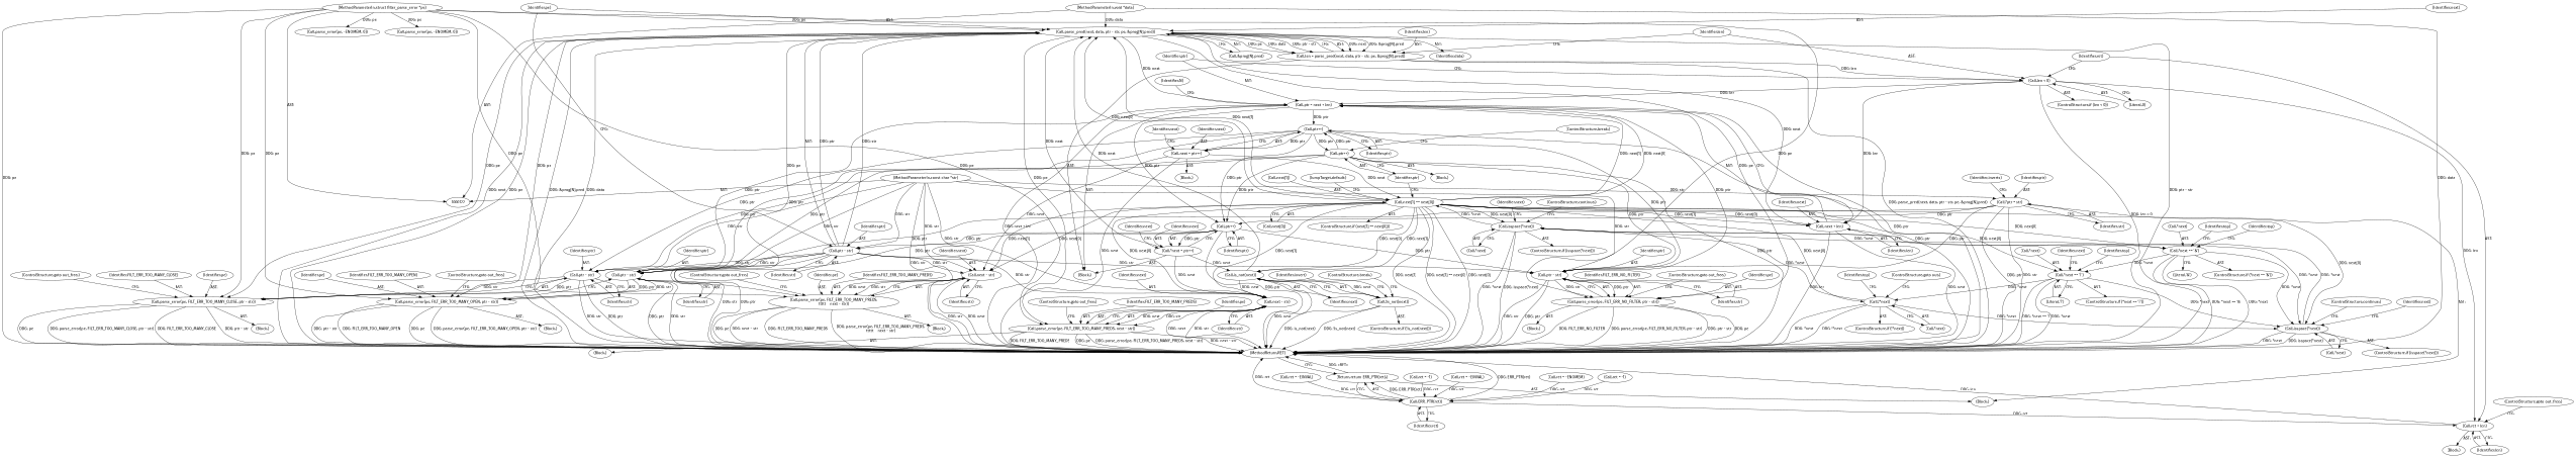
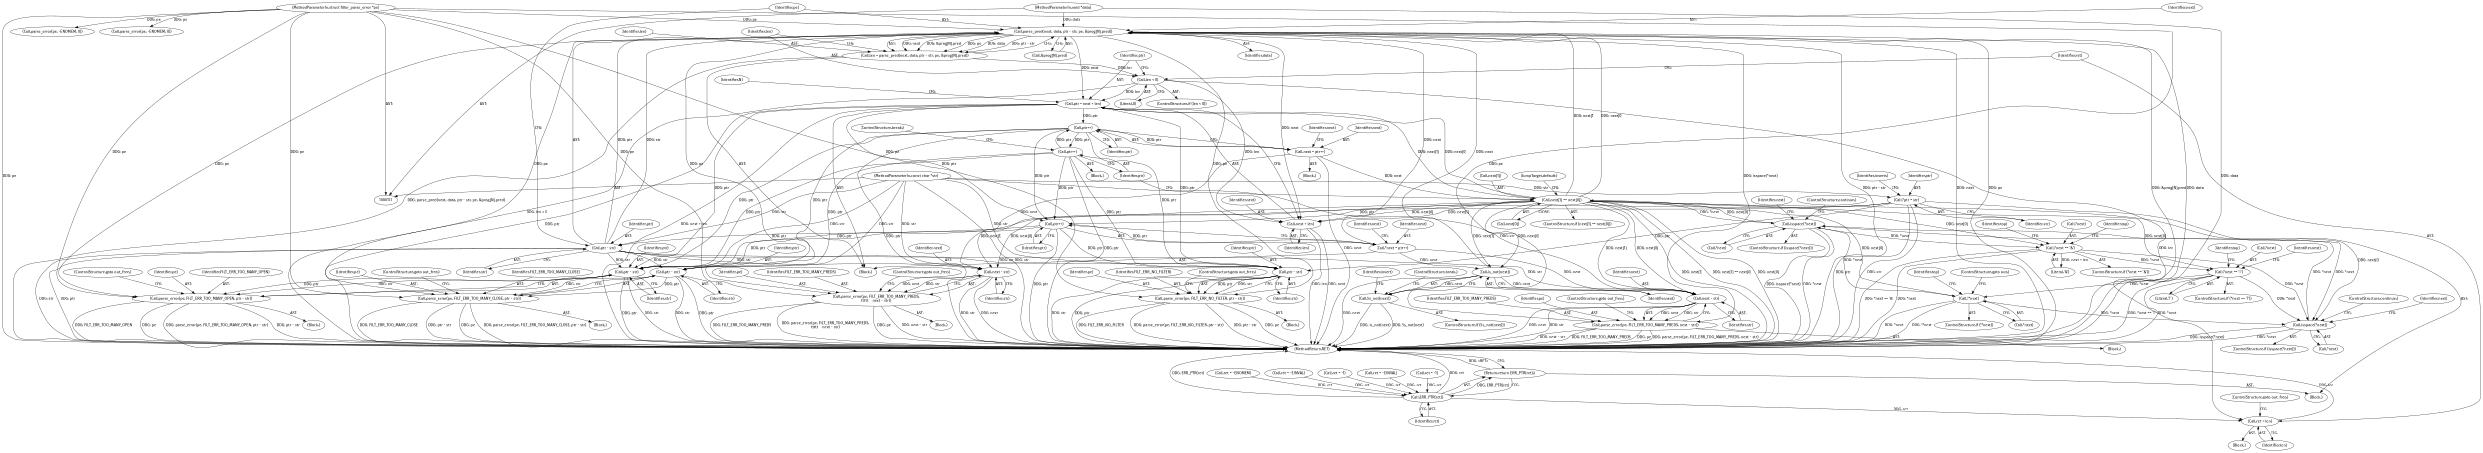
  digraph {
    fontname="Fira Sans"
    node [fontname="Fira Sans"]
    edge [fontname="Fira Sans"]
    n1 [label="(Call,parse_pred(next, data, ptr - str, pe, &prog[N].pred))"]
    n2 [label="(Call,ptr = next + len)"]
    n3 [label="(Call,len = parse_pred(next, data, ptr - str, pe, &prog[N].pred))"]
    n4 [label="(Call,parse_error(pe, FILT_ERR_TOO_MANY_PREDS, next - str))"]
    n5 [label="(Call,next + len)"]
    n6 [label="(Call,parse_error(pe, FILT_ERR_TOO_MANY_PREDS,\n\t\t\t\t\t    next - str))"]
    n7 [label="(Call,parse_error(pe, FILT_ERR_TOO_MANY_CLOSE, ptr - str))"]
    n8 [label="(Call,parse_error(pe, FILT_ERR_TOO_MANY_OPEN, ptr - str))"]
    n9 [label="(Call,parse_error(pe, FILT_ERR_NO_FILTER, ptr - str))"]
    n10 [label="(Call,&prog[N].pred)"]
    n11 [label="(MethodReturn,RET)"]
    n12 [label="(Identifier,data)"]
    n13 [label="(Call,ptr++)"]
    n14 [label="(Block,)"]
    n15 [label="(Call,ptr - str)"]
    n16 [label="(Call,ptr - str)"]
    n17 [label="(Call,ptr++)"]
    n18 [label="(Call,len < 0)"]
    n19 [label="(Call,next - str)"]
    n20 [label="(Block,)"]
    n21 [label="(Identifier,len)"]
    n22 [label="(Call,next - str)"]
    n23 [label="(Block,)"]
    n24 [label="(Call,ptr - str)"]
    n25 [label="(Block,)"]
    n26 [label="(Block,)"]
    n27 [label="(Block,)"]
    n28 [label="(Return,return ERR_PTR(ret);)"]
    n29 [label="(Call,is_not(next))"]
    n30 [label="(Call,!is_not(next))"]
    n31 [label="(Identifier,next)"]
    n32 [label="(ControlStructure,if (!is_not(next)))"]
    n33 [label="(Identifier,str)"]
    n34 [label="(Call,*next = ptr++)"]
    n35 [label="(Call,ptr - str)"]
    n36 [label="(Identifier,ptr)"]
    n37 [label="(Identifier,str)"]
    n38 [label="(Identifier,str)"]
    n39 [label="(Identifier,str)"]
    n40 [label="(Call,next = ptr++)"]
    n41 [label="(Call,ptr++)"]
    n42 [label="(Identifier,ptr)"]
    n43 [label="(Call,next[1] == next[0])"]
    n44 [label="(Block,)"]
    n45 [label="(Block,)"]
    n46 [label="(Identifier,ptr)"]
    n47 [label="(Identifier,str)"]
    n48 [label="(Call,isspace(*next))"]
    n49 [label="(Call,!*next)"]
    n50 [label="(Call,*next == '|')"]
    n51 [label="(Call,*next == '&')"]
    n52 [label="(Call,isspace(*next))"]
    n53 [label="(Call,next[0])"]
    n54 [label="(ControlStructure,if (next[1] == next[0]))"]
    n55 [label="(ControlStructure,if (isspace(*next)))"]
    n56 [label="(Call,*next)"]
    n57 [label="(ControlStructure,if (!*next))"]
    n58 [label="(Call,*next)"]
    n59 [label="(Literal,'|')"]
    n60 [label="(ControlStructure,if (*next == '|'))"]
    n61 [label="(ControlStructure,if (*next == '&'))"]
    n62 [label="(Literal,'&')"]
    n63 [label="(Call,*next)"]
    n64 [label="(ControlStructure,if (isspace(*next)))"]
    n65 [label="(Identifier,str)"]
    n66 [label="(MethodParameterIn,void *data)"]
    1000122
    n68 [label="(MethodParameterIn,const char *str)"]
    n69 [label="(Call,*ptr = str)"]
    n70 [label="(Block,)"]
    n71 [label="(Identifier,str)"]
    n72 [label="(MethodParameterIn,struct filter_parse_error *pe)"]
    n73 [label="(Call,parse_error(pe, -ENOMEM, 0))"]
    n74 [label="(Call,parse_error(pe, -ENOMEM, 0))"]
    n75 [label="(Call,ret = len)"]
    n76 [label="(ControlStructure,if (len < 0))"]
    n77 [label="(Literal,0)"]
    n78 [label="(Block,)"]
    n79 [label="(Identifier,len)"]
    n80 [label="(Call,ERR_PTR(ret))"]
    n81 [label="(Identifier,ret)"]
    n82 [label="(ControlStructure,goto out_free;)"]
    n83 [label="(Identifier,next)"]
    n84 [label="(Identifier,pe)"]
    n85 [label="(Identifier,ret)"]
    n86 [label="(Identifier,ptr)"]
    n87 [label="(Call,next[1])"]
    n88 [label="(Identifier,next)"]
    n89 [label="(Identifier,next)"]
    n90 [label="(Identifier,FILT_ERR_TOO_MANY_PREDS)"]
    n91 [label="(Identifier,top)"]
    n92 [label="(ControlStructure,goto out_free;)"]
    n93 [label="(Identifier,ptr)"]
    n94 [label="(Call,*next)"]
    n95 [label="(Identifier,next)"]
    n96 [label="(Identifier,pe)"]
    n97 [label="(Identifier,top)"]
    n98 [label="(ControlStructure,break;)"]
    n99 [label="(Identifier,next)"]
    n100 [label="(Call,ret = -ENOMEM)"]
    n101 [label="(Identifier,pe)"]
    n102 [label="(Identifier,FILT_ERR_TOO_MANY_PREDS)"]
    n103 [label="(Identifier,ptr)"]
    n104 [label="(Identifier,next)"]
    n105 [label="(Call,ret = -EINVAL)"]
    n106 [label="(ControlStructure,goto out_free;)"]
    n107 [label="(Call,ret = -1)"]
    n108 [label="(Identifier,invert)"]
    n109 [label="(Identifier,ptr)"]
    n110 [label="(ControlStructure,continue;)"]
    n111 [label="(Identifier,pe)"]
    n112 [label="(Identifier,inverts)"]
    n113 [label="(Identifier,next)"]
    n114 [label="(Identifier,N)"]
    n115 [label="(Call,*next)"]
    n116 [label="(Identifier,len)"]
    n117 [label="(ControlStructure,continue;)"]
    n118 [label="(Identifier,next)"]
    n119 [label="(Identifier,top)"]
    n120 [label="(ControlStructure,break;)"]
    n121 [label="(Identifier,next)"]
    n122 [label="(Identifier,FILT_ERR_NO_FILTER)"]
    n123 [label="(Identifier,ptr)"]
    n124 [label="(JumpTarget,default:)"]
    n125 [label="(Identifier,top)"]
    n126 [label="(Identifier,FILT_ERR_TOO_MANY_CLOSE)"]
    n127 [label="(ControlStructure,goto out_free;)"]
    n128 [label="(Call,ret = -EINVAL)"]
    n129 [label="(Identifier,len)"]
    n130 [label="(ControlStructure,goto out_free;)"]
    n131 [label="(Identifier,pe)"]
    n132 [label="(Identifier,next)"]
    n133 [label="(Identifier,next)"]
    n134 [label="(Identifier,pe)"]
    n135 [label="(Call,ret = -1)"]
    n136 [label="(Identifier,ptr)"]
    n137 [label="(Identifier,FILT_ERR_TOO_MANY_OPEN)"]
    n138 [label="(ControlStructure,goto out_free;)"]
    n139 [label="(ControlStructure,goto out;)"]
    n1 -> n2 [label="DDG: next"]
    n1 -> n3 [label="AST: "]
    n1 -> n3 [label="DDG: next"]
    n1 -> n3 [label="DDG: &prog[N].pred"]
    n1 -> n3 [label="DDG: pe"]
    n1 -> n3 [label="DDG: data"]
    n1 -> n3 [label="DDG: ptr - str"]
-   n1 -> n4 [label="DDG: pe"]
+   n1 -> n4 [label="DDG: isspace(*next)"]
    n1 -> n5 [label="DDG: next"]
    n1 -> n6 [label="DDG: pe"]
    n1 -> n7 [label="DDG: pe"]
    n1 -> n8 [label="DDG: pe"]
    n1 -> n9 [label="DDG: pe"]
    n1 -> n10 [label="CFG: "]
    n1 -> n11 [label="DDG: ptr - str"]
    n1 -> n11 [label="DDG: next"]
    n1 -> n11 [label="DDG: pe"]
    n1 -> n11 [label="DDG: &prog[N].pred"]
    n1 -> n11 [label="DDG: data"]
    n1 -> n12 [label="AST: "]
    n2 -> n5 [label="CFG: "]
    n2 -> n11 [label="DDG: ptr"]
    n2 -> n11 [label="DDG: next + len"]
    n2 -> n13 [label="DDG: ptr"]
    n2 -> n14 [label="AST: "]
    n2 -> n15 [label="DDG: ptr"]
    n2 -> n16 [label="DDG: ptr"]
    n2 -> n17 [label="DDG: ptr"]
    n3 -> n1 [label="CFG: "]
    n3 -> n11 [label="DDG: parse_pred(next, data, ptr - str, pe, &prog[N].pred)"]
    n3 -> n14 [label="AST: "]
    n3 -> n18 [label="DDG: len"]
    n4 -> n11 [label="DDG: next - str"]
    n4 -> n11 [label="DDG: FILT_ERR_TOO_MANY_PREDS"]
    n4 -> n11 [label="DDG: pe"]
    n4 -> n11 [label="DDG: parse_error(pe, FILT_ERR_TOO_MANY_PREDS, next - str)"]
    n4 -> n19 [label="CFG: "]
    n4 -> n20 [label="AST: "]
    n5 -> n2 [label="AST: "]
    n5 -> n11 [label="DDG: len"]
    n5 -> n11 [label="DDG: next"]
    n5 -> n21 [label="CFG: "]
    n6 -> n11 [label="DDG: next - str"]
    n6 -> n11 [label="DDG: FILT_ERR_TOO_MANY_PREDS"]
    n6 -> n11 [label="DDG: parse_error(pe, FILT_ERR_TOO_MANY_PREDS,\n\t\t\t\t\t    next - str)"]
    n6 -> n11 [label="DDG: pe"]
    n6 -> n22 [label="CFG: "]
    n6 -> n23 [label="AST: "]
    n7 -> n11 [label="DDG: FILT_ERR_TOO_MANY_CLOSE"]
    n7 -> n11 [label="DDG: ptr - str"]
    n7 -> n11 [label="DDG: pe"]
    n7 -> n11 [label="DDG: parse_error(pe, FILT_ERR_TOO_MANY_CLOSE, ptr - str)"]
    n7 -> n24 [label="CFG: "]
    n7 -> n25 [label="AST: "]
    n8 -> n11 [label="DDG: FILT_ERR_TOO_MANY_OPEN"]
    n8 -> n11 [label="DDG: pe"]
    n8 -> n11 [label="DDG: parse_error(pe, FILT_ERR_TOO_MANY_OPEN, ptr - str)"]
    n8 -> n11 [label="DDG: ptr - str"]
    n8 -> n15 [label="CFG: "]
    n8 -> n26 [label="AST: "]
    n9 -> n11 [label="DDG: FILT_ERR_NO_FILTER"]
    n9 -> n11 [label="DDG: parse_error(pe, FILT_ERR_NO_FILTER, ptr - str)"]
    n9 -> n11 [label="DDG: ptr - str"]
    n9 -> n11 [label="DDG: pe"]
    n9 -> n16 [label="CFG: "]
    n9 -> n27 [label="AST: "]
    n10 -> n1 [label="AST: "]
    n11 -> n28 [label="CFG: "]
    n13 -> n11 [label="DDG: ptr"]
    n13 -> n15 [label="DDG: ptr"]
    n13 -> n16 [label="DDG: ptr"]
    n13 -> n34 [label="AST: "]
    n13 -> n34 [label="DDG: ptr"]
    n13 -> n35 [label="DDG: ptr"]
    n13 -> n36 [label="CFG: "]
    n15 -> n8 [label="AST: "]
    n15 -> n8 [label="DDG: ptr"]
    n15 -> n8 [label="DDG: str"]
    n15 -> n11 [label="DDG: ptr"]
    n15 -> n11 [label="DDG: str"]
    n15 -> n38 [label="CFG: "]
    n16 -> n9 [label="AST: "]
    n16 -> n9 [label="DDG: ptr"]
    n16 -> n9 [label="DDG: str"]
    n16 -> n11 [label="DDG: str"]
    n16 -> n11 [label="DDG: ptr"]
    n16 -> n39 [label="CFG: "]
    n17 -> n11 [label="DDG: ptr"]
    n17 -> n13 [label="DDG: ptr"]
    n17 -> n15 [label="DDG: ptr"]
    n17 -> n16 [label="DDG: ptr"]
    n17 -> n24 [label="DDG: ptr"]
    n17 -> n40 [label="AST: "]
    n17 -> n40 [label="DDG: ptr"]
    n17 -> n41 [label="DDG: ptr"]
    n17 -> n42 [label="CFG: "]
    n18 -> n2 [label="DDG: len"]
    n18 -> n5 [label="DDG: len"]
    n18 -> n11 [label="DDG: len < 0"]
    n18 -> n75 [label="DDG: len"]
    n18 -> n76 [label="AST: "]
    n18 -> n77 [label="CFG: "]
    n19 -> n4 [label="AST: "]
    n19 -> n4 [label="DDG: next"]
    n19 -> n4 [label="DDG: str"]
    n19 -> n11 [label="DDG: next"]
    n19 -> n11 [label="DDG: str"]
    n19 -> n33 [label="CFG: "]
    n21 -> n5 [label="AST: "]
    n22 -> n6 [label="AST: "]
    n22 -> n6 [label="DDG: next"]
    n22 -> n6 [label="DDG: str"]
    n22 -> n11 [label="DDG: str"]
    n22 -> n11 [label="DDG: next"]
    n22 -> n65 [label="CFG: "]
    n24 -> n7 [label="AST: "]
    n24 -> n7 [label="DDG: ptr"]
    n24 -> n7 [label="DDG: str"]
    n24 -> n11 [label="DDG: str"]
    n24 -> n11 [label="DDG: ptr"]
    n24 -> n47 [label="CFG: "]
    n28 -> n11 [label="DDG: <RET>"]
    n28 -> n70 [label="AST: "]
    n28 -> n80 [label="CFG: "]
    n29 -> n1 [label="DDG: next"]
    n29 -> n11 [label="DDG: next"]
    n29 -> n19 [label="DDG: next"]
    n29 -> n30 [label="AST: "]
    n29 -> n30 [label="DDG: next"]
    n29 -> n31 [label="CFG: "]
    n30 -> n11 [label="DDG: is_not(next)"]
    n30 -> n11 [label="DDG: !is_not(next)"]
    n30 -> n29 [label="CFG: "]
    n30 -> n32 [label="AST: "]
    n31 -> n29 [label="AST: "]
    n33 -> n19 [label="AST: "]
    n34 -> n1 [label="DDG: next"]
    n34 -> n13 [label="CFG: "]
    n34 -> n14 [label="AST: "]
    n34 -> n19 [label="DDG: next"]
    n34 -> n29 [label="DDG: next"]
    n35 -> n1 [label="AST: "]
    n35 -> n1 [label="DDG: ptr"]
    n35 -> n1 [label="DDG: str"]
    n35 -> n11 [label="DDG: ptr"]
    n35 -> n11 [label="DDG: str"]
    n35 -> n15 [label="DDG: str"]
    n35 -> n16 [label="DDG: str"]
    n35 -> n19 [label="DDG: str"]
    n35 -> n22 [label="DDG: str"]
    n35 -> n24 [label="DDG: str"]
    n35 -> n37 [label="CFG: "]
    n36 -> n13 [label="AST: "]
    n37 -> n35 [label="AST: "]
    n38 -> n15 [label="AST: "]
    n39 -> n16 [label="AST: "]
    n40 -> n11 [label="DDG: next"]
    n40 -> n17 [label="CFG: "]
    n40 -> n22 [label="DDG: next"]
    n40 -> n43 [label="DDG: next"]
    n40 -> n44 [label="AST: "]
    n41 -> n11 [label="DDG: ptr"]
    n41 -> n13 [label="DDG: ptr"]
    n41 -> n15 [label="DDG: ptr"]
    n41 -> n16 [label="DDG: ptr"]
    n41 -> n17 [label="DDG: ptr"]
    n41 -> n24 [label="DDG: ptr"]
    n41 -> n45 [label="AST: "]
    n41 -> n46 [label="CFG: "]
    n42 -> n17 [label="AST: "]
    n43 -> n1 [label="DDG: next[1]"]
    n43 -> n1 [label="DDG: next[0]"]
    n43 -> n2 [label="DDG: next[1]"]
    n43 -> n2 [label="DDG: next[0]"]
    n43 -> n5 [label="DDG: next[1]"]
    n43 -> n5 [label="DDG: next[0]"]
    n43 -> n11 [label="DDG: next[1]"]
    n43 -> n11 [label="DDG: next[1] == next[0]"]
    n43 -> n11 [label="DDG: next[0]"]
    n43 -> n19 [label="DDG: next[1]"]
    n43 -> n19 [label="DDG: next[0]"]
    n43 -> n22 [label="DDG: next[1]"]
    n43 -> n22 [label="DDG: next[0]"]
    n43 -> n29 [label="DDG: next[1]"]
    n43 -> n29 [label="DDG: next[0]"]
    n43 -> n48 [label="DDG: next[0]"]
    n43 -> n49 [label="DDG: next[0]"]
    n43 -> n50 [label="DDG: next[0]"]
    n43 -> n51 [label="DDG: next[0]"]
    n43 -> n52 [label="DDG: next[0]"]
-   n43 -> n53 [label="CFG: "]
+   n43 -> n53 [label="CLOSE: "]
    n43 -> n54 [label="AST: "]
    n46 -> n41 [label="AST: "]
    n46 -> n43 [label="CFG: "]
    n47 -> n24 [label="AST: "]
    n48 -> n11 [label="DDG: isspace(*next)"]
    n48 -> n11 [label="DDG: *next"]
    n48 -> n43 [label="DDG: *next"]
    n48 -> n51 [label="DDG: *next"]
    n48 -> n52 [label="DDG: *next"]
    n48 -> n55 [label="AST: "]
    n48 -> n56 [label="CFG: "]
    n49 -> n11 [label="DDG: *next"]
    n49 -> n11 [label="DDG: !*next"]
    n49 -> n48 [label="DDG: *next"]
    n49 -> n52 [label="DDG: *next"]
    n49 -> n57 [label="AST: "]
    n49 -> n58 [label="CFG: "]
    n50 -> n11 [label="DDG: *next == '|'"]
    n50 -> n11 [label="DDG: *next"]
    n50 -> n49 [label="DDG: *next"]
    n50 -> n52 [label="DDG: *next"]
    n50 -> n59 [label="CFG: "]
    n50 -> n60 [label="AST: "]
    n51 -> n11 [label="DDG: *next == '&'"]
    n51 -> n11 [label="DDG: *next"]
    n51 -> n50 [label="DDG: *next"]
    n51 -> n52 [label="DDG: *next"]
    n51 -> n61 [label="AST: "]
-   n51 -> n62 [label="CFG: "]
+   n51 -> n62 [label="DDG: next + len"]
    n52 -> n11 [label="DDG: isspace(*next)"]
    n52 -> n11 [label="DDG: *next"]
    n52 -> n48 [label="DDG: *next"]
    n52 -> n63 [label="CFG: "]
    n52 -> n64 [label="AST: "]
    n53 -> n43 [label="AST: "]
    n56 -> n48 [label="AST: "]
    n58 -> n49 [label="AST: "]
    n59 -> n50 [label="AST: "]
+   n62 -> n51 [label="AST: "]
    n63 -> n52 [label="AST: "]
    n65 -> n22 [label="AST: "]
    n66 -> n1 [label="DDG: data"]
    n66 -> n11 [label="DDG: data"]
    n66 -> 1000122 [label="AST: "]
    n68 -> n11 [label="DDG: str"]
    n68 -> n15 [label="DDG: str"]
    n68 -> n16 [label="DDG: str"]
    n68 -> n19 [label="DDG: str"]
    n68 -> n22 [label="DDG: str"]
    n68 -> n24 [label="DDG: str"]
    n68 -> n35 [label="DDG: str"]
    n68 -> 1000122 [label="AST: "]
    n68 -> n69 [label="DDG: str"]
    n69 -> n11 [label="DDG: ptr"]
    n69 -> n11 [label="DDG: str"]
    n69 -> n13 [label="DDG: ptr"]
    n69 -> n15 [label="DDG: ptr"]
    n69 -> n16 [label="DDG: ptr"]
    n69 -> n70 [label="AST: "]
    n69 -> n71 [label="CFG: "]
    n71 -> n69 [label="AST: "]
    n72 -> n1 [label="DDG: pe"]
    n72 -> n4 [label="DDG: pe"]
    n72 -> n6 [label="DDG: pe"]
    n72 -> n7 [label="DDG: pe"]
    n72 -> n8 [label="DDG: pe"]
    n72 -> n9 [label="DDG: pe"]
    n72 -> n11 [label="DDG: pe"]
    n72 -> 1000122 [label="AST: "]
    n72 -> n73 [label="DDG: pe"]
    n72 -> n74 [label="DDG: pe"]
    n75 -> n11 [label="DDG: len"]
    n75 -> n78 [label="AST: "]
    n75 -> n79 [label="CFG: "]
    n77 -> n18 [label="AST: "]
    n79 -> n75 [label="AST: "]
    n80 -> n11 [label="DDG: ERR_PTR(ret)"]
    n80 -> n11 [label="DDG: ret"]
    n80 -> n28 [label="AST: "]
    n80 -> n28 [label="DDG: ERR_PTR(ret)"]
    n80 -> n75 [label="DDG: ret"]
    n80 -> n81 [label="CFG: "]
    n81 -> n80 [label="AST: "]
    n82 -> n8 [label="CFG: "]
    n83 -> n1 [label="AST: "]
    n84 -> n6 [label="AST: "]
    n85 -> n18 [label="CFG: "]
    n85 -> n75 [label="AST: "]
    n86 -> n16 [label="AST: "]
    n87 -> n43 [label="AST: "]
    n88 -> n48 [label="CFG: "]
    n89 -> n19 [label="AST: "]
    n90 -> n6 [label="AST: "]
    n91 -> n50 [label="CFG: "]
    n92 -> n6 [label="CFG: "]
    n93 -> n2 [label="AST: "]
    n93 -> n18 [label="CFG: "]
    n94 -> n51 [label="AST: "]
    n95 -> n5 [label="AST: "]
    n96 -> n7 [label="AST: "]
    n97 -> n51 [label="CFG: "]
    n98 -> n30 [label="CFG: "]
    n99 -> n34 [label="CFG: "]
    n100 -> n80 [label="DDG: ret"]
    n101 -> n9 [label="AST: "]
    n102 -> n4 [label="AST: "]
    n103 -> n69 [label="AST: "]
    n104 -> n22 [label="AST: "]
    n105 -> n80 [label="DDG: ret"]
    n106 -> n7 [label="CFG: "]
    n107 -> n80 [label="DDG: ret"]
    n108 -> n30 [label="CFG: "]
    n109 -> n15 [label="AST: "]
    n110 -> n52 [label="CFG: "]
    n111 -> n8 [label="AST: "]
    n112 -> n69 [label="CFG: "]
    n113 -> n52 [label="CFG: "]
    n114 -> n2 [label="CFG: "]
    n115 -> n50 [label="AST: "]
    n116 -> n3 [label="CFG: "]
    n116 -> n18 [label="AST: "]
    n117 -> n48 [label="CFG: "]
    n118 -> n50 [label="CFG: "]
    n119 -> n49 [label="CFG: "]
    n120 -> n41 [label="CFG: "]
    n121 -> n40 [label="CFG: "]
    n122 -> n9 [label="AST: "]
    n123 -> n35 [label="AST: "]
    n124 -> n43 [label="CFG: "]
    n125 -> n51 [label="CFG: "]
    n126 -> n7 [label="AST: "]
    n127 -> n9 [label="CFG: "]
    n128 -> n80 [label="DDG: ret"]
    n129 -> n3 [label="AST: "]
    n130 -> n75 [label="CFG: "]
    n131 -> n4 [label="AST: "]
    n132 -> n34 [label="AST: "]
    n133 -> n40 [label="AST: "]
    n134 -> n1 [label="AST: "]
    n134 -> n35 [label="CFG: "]
    n135 -> n80 [label="DDG: ret"]
    n136 -> n24 [label="AST: "]
    n137 -> n8 [label="AST: "]
    n138 -> n4 [label="CFG: "]
    n139 -> n49 [label="CFG: "]
  }
